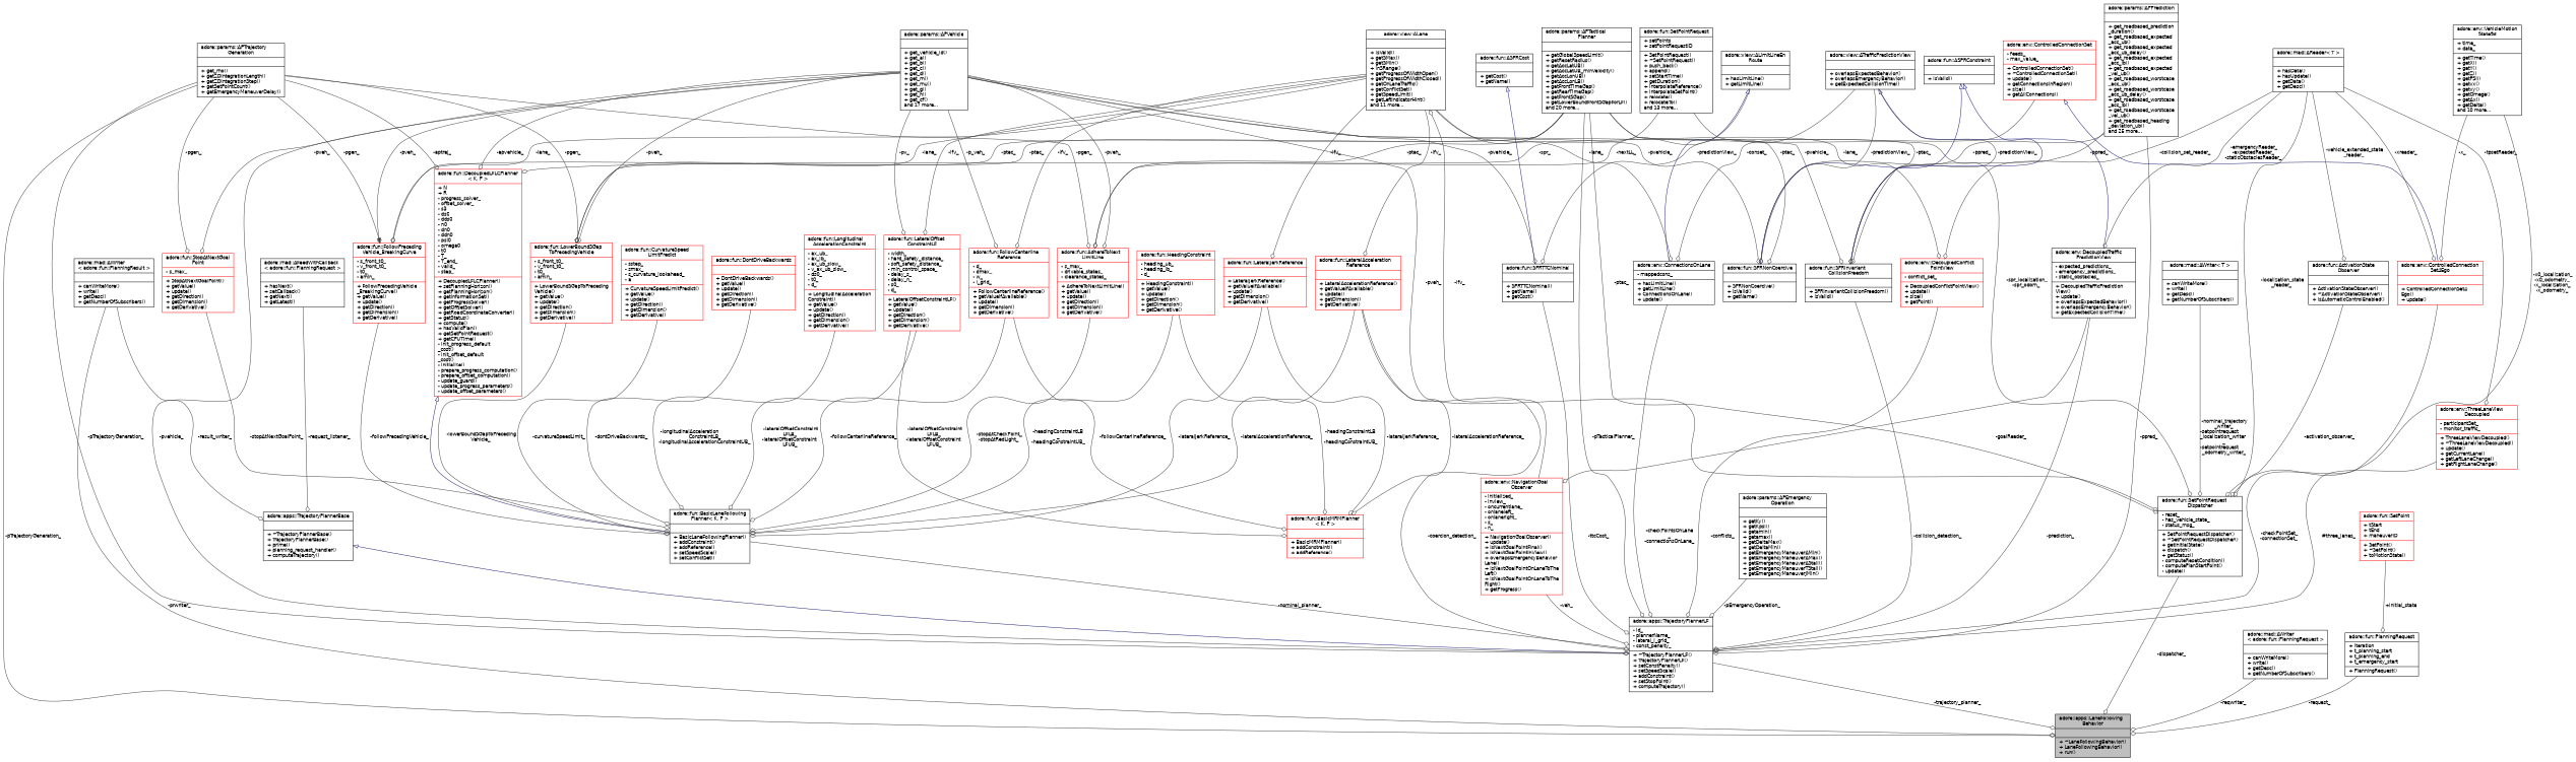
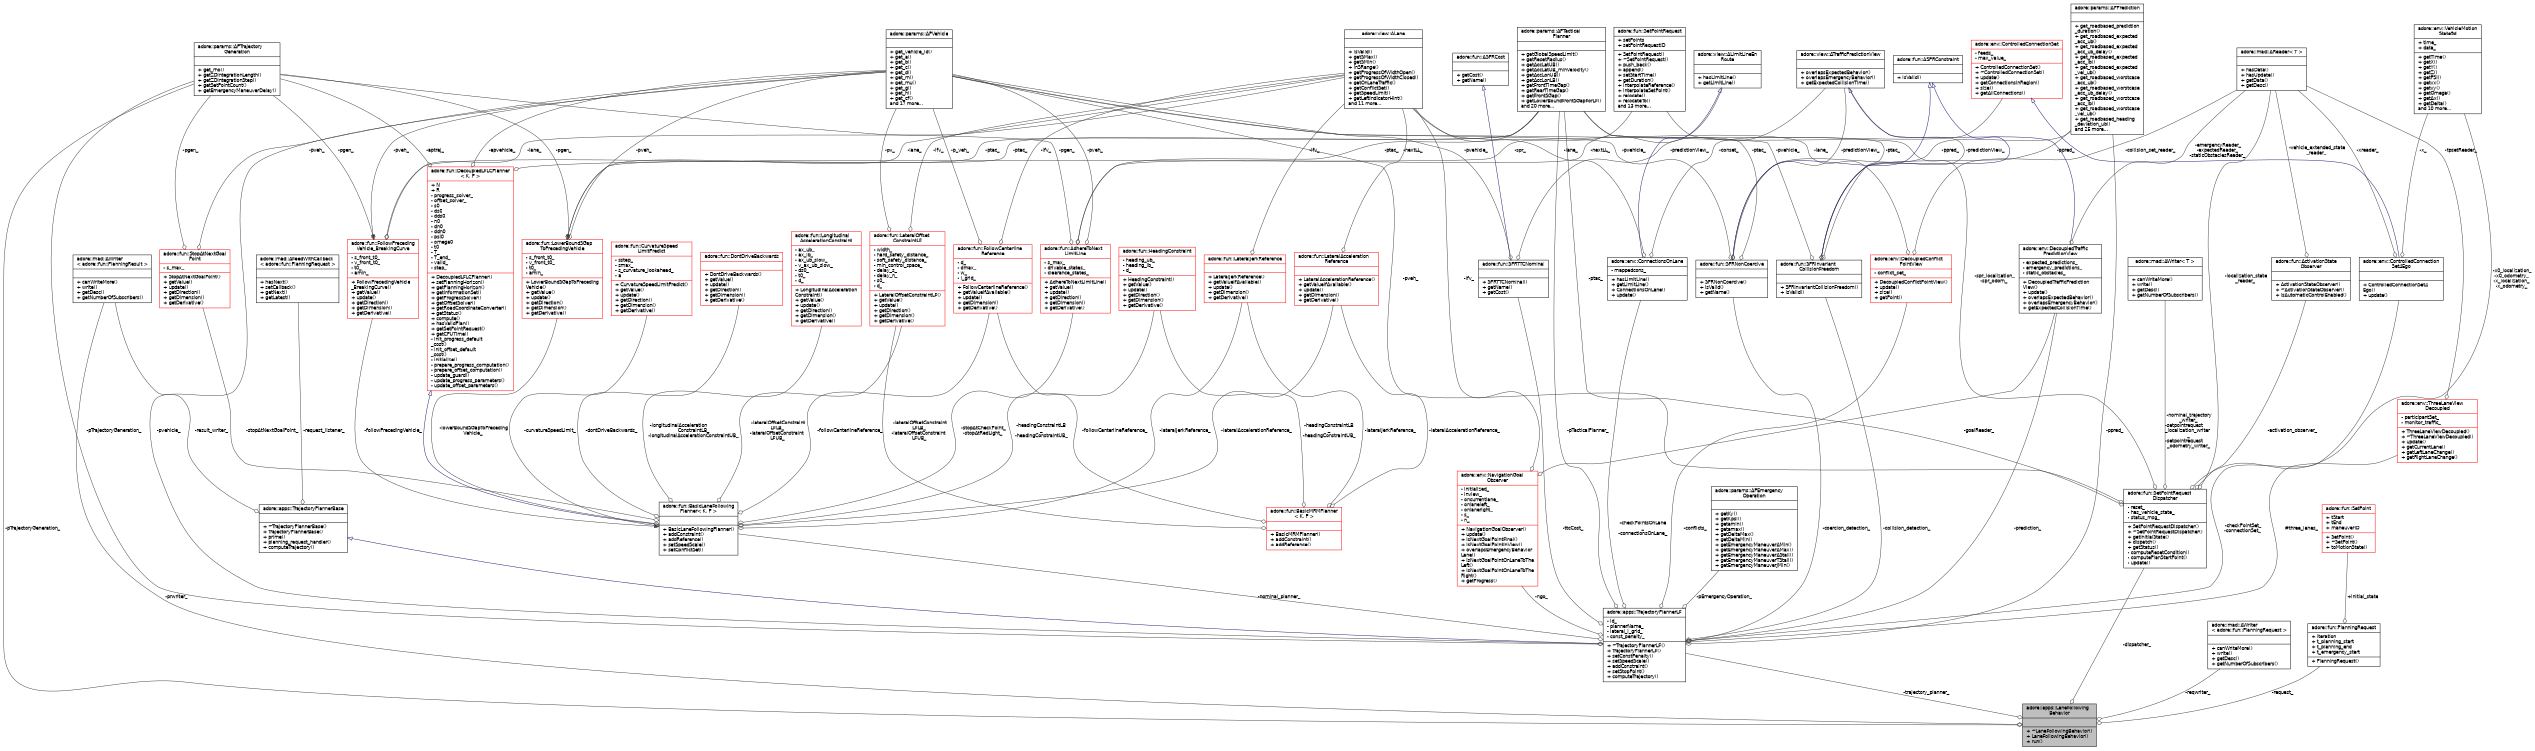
  digraph {
    node [color=black fillcolor=white fontname=Helvetica fontsize=10 shape=record style=filled]
    edge [arrowhead=odiamond color=grey25 fontname=Helvetica fontsize=10 labelfontname=Helvetica labelfontsize=10 style=solid]
    n1 [fillcolor=grey75 fontcolor=black height=0.2 label="{adore::apps::LaneFollowing\lBehavior\n||+ ~LaneFollowingBehavior()\l+ LaneFollowingBehavior()\l+ run()\l}" width=0.4]
    n2 [height=0.2 label="{adore::params::APTrajectory\lGeneration\n||+ get_rho()\l+ getZDIntegrationLength()\l+ getZDIntegrationStep()\l+ getSetPointCount()\l+ getEmergencyManeuverDelay()\l}" width=0.4]
    n3 [height=0.2 label="{adore::apps::TrajectoryPlannerLF\n|- id_\l- plannerName_\l- lateral_i_grid_\l- const_penalty_\l|+ ~TrajectoryPlannerLF()\l+ TrajectoryPlannerLF()\l+ setConstPenalty()\l+ setSpeedScale()\l+ addConstraint()\l+ setStopPoint()\l+ computeTrajectory()\l}" width=0.4]
-   n4 [color=red height=0.2 label="{adore::fun::DecoupledLFLCPlanner\l\< K, P \>\n|+ N\l+ R\l- progress_solver_\l- offset_solver_\l- s3\l- ds0\l- dds0\l- n0\l- dn0\l- ddn0\l- psi0\l- omega0\l- t0\l- T_\l- T_end_\l- valid_\l- step_\l|+ DecoupledLFLCPlanner()\l+ setPlanningHorizon()\l+ getPlanningHorizon()\l+ getInformationSet()\l+ getProgressSolver()\l+ getOffsetSolver()\l+ getRoadCoordinateConverter()\l+ getStatus()\l+ compute()\l+ hasValidPlan()\l+ getSetPointRequest()\l+ getCPUTime()\l- init_progress_default\l_cost()\l- init_offset_default\l_cost()\l- initialize()\l- prepare_progress_computation()\l- prepare_offset_computation()\l- update_guard()\l- update_progress_parameters()\l- update_offset_parameters()\l}" width=0.4]
+   n4 [color=red height=0.2 label="{adore::fun::DecoupledLFLCPlanner\l\< K, P \>\n|+ N\l+ R\l- progress_solver_\l- offset_solver_\l- s0\l- ds0\l- dds0\l- n0\l- dn0\l- ddn0\l- psi0\l- omega0\l- t0\l- T_\l- T_end_\l- valid_\l- step_\l|+ DecoupledLFLCPlanner()\l+ setPlanningHorizon()\l+ getPlanningHorizon()\l+ getInformationSet()\l+ getProgressSolver()\l+ getOffsetSolver()\l+ getRoadCoordinateConverter()\l+ getStatus()\l+ compute()\l+ hasValidPlan()\l+ getSetPointRequest()\l+ getCPUTime()\l- init_progress_default\l_cost()\l- init_offset_default\l_cost()\l- initialize()\l- prepare_progress_computation()\l- prepare_offset_computation()\l- update_guard()\l- update_progress_parameters()\l- update_offset_parameters()\l}" width=0.4]
    n5 [color=red height=0.2 label="{adore::fun::LowerBoundSGap\lToPrecedingVehicle\n|- s_front_t0_\l- v_front_t0_\l- t0_\l- amin_\l|+ LowerBoundSGapToPreceding\lVehicle()\l+ getValue()\l+ update()\l+ getDirection()\l+ getDimension()\l+ getDerivative()\l}" width=0.4]
    n6 [color=red height=0.2 label="{adore::fun::StopAtNextGoal\lPoint\n|- s_max_\l|+ StopAtNextGoalPoint()\l+ getValue()\l+ update()\l+ getDirection()\l+ getDimension()\l+ getDerivative()\l}" width=0.4]
    n7 [color=red height=0.2 label="{adore::fun::AdhereToNext\lLimitLine\n|- s_max_\l- drivable_states_\l- clearance_states_\l|+ AdhereToNextLimitLine()\l+ getValue()\l+ update()\l+ getDirection()\l+ getDimension()\l+ getDerivative()\l}" width=0.4]
    n8 [color=red height=0.2 label="{adore::fun::FollowPreceding\lVehicle_BreakingCurve\n|- s_front_t0_\l- v_front_t0_\l- t0_\l- amin_\l|+ FollowPrecedingVehicle\l_BreakingCurve()\l+ getValue()\l+ update()\l+ getDirection()\l+ getDimension()\l+ getDerivative()\l}" width=0.4]
    n9 [height=0.2 label="{adore::fun::BasicLaneFollowing\lPlanner\< K, P \>\n||+ BasicLaneFollowingPlanner()\l+ addConstraint()\l+ addReference()\l+ setSpeedScale()\l+ setConflictSet()\l}" width=0.4]
    n10 [height=0.2 label="{adore::apps::TrajectoryPlannerBase\n||+ ~TrajectoryPlannerBase()\l+ TrajectoryPlannerBase()\l+ prime()\l+ planning_request_handler()\l+ computeTrajectory()\l}" width=0.4]
    n11 [height=0.2 label="{adore::mad::AFeedWithCallback\l\< adore::fun::PlanningRequest \>\n||+ hasNext()\l+ setCallback()\l+ getNext()\l+ getLatest()\l}" width=0.4]
    n12 [height=0.2 label="{adore::mad::AWriter\l\< adore::fun::PlanningResult \>\n||+ canWriteMore()\l+ write()\l+ getDesc()\l+ getNumberOfSubscribers()\l}" width=0.4]
    n13 [height=0.2 label="{adore::fun::SPRTTCNominal\n||+ SPRTTCNominal()\l+ getName()\l+ getCost()\l}" width=0.4]
    n14 [height=0.2 label="{adore::fun::ASPRCost\n||+ getCost()\l+ getName()\l}" width=0.4]
    n15 [height=0.2 label="{adore::params::APVehicle\n||+ get_vehicle_id()\l+ get_a()\l+ get_b()\l+ get_c()\l+ get_d()\l+ get_m()\l+ get_mu()\l+ get_g()\l+ get_h()\l+ get_cf()\land 17 more...\l}" width=0.4]
    n16 [height=0.2 label="{adore::fun::SPRInvariant\lCollisionFreedom\n||+ SPRInvariantCollisionFreedom()\l+ isValid()\l}" width=0.4]
    n17 [color=red height=0.2 label="{adore::fun::FollowCenterline\lReference\n|- d_\l- dmax_\l- w_\l- i_grid_\l|+ FollowCenterlineReference()\l+ getValueIfAvailable()\l+ update()\l+ getDimension()\l+ getDerivative()\l}" width=0.4]
    n18 [color=red height=0.2 label="{adore::fun::LateralOffset\lConstraintLF\n|- width_\l- hard_safety_distance_\l- soft_safety_distance_\l- min_control_space_\l- delay_s_\l- delay_n_\l- s0_\l- d_\l|+ LateralOffsetConstraintLF()\l+ getValue()\l+ update()\l+ getDirection()\l+ getDimension()\l+ getDerivative()\l}" width=0.4]
    n19 [height=0.2 label="{adore::fun::SPRNonCoercive\n||+ SPRNonCoercive()\l+ isValid()\l+ getName()\l}" width=0.4]
    n20 [height=0.2 label="{adore::fun::SetPointRequest\lDispatcher\n|- reset_\l- has_vehicle_state_\l- status_msg_\l|+ SetPointRequestDispatcher()\l+ ~SetPointRequestDispatcher()\l+ getInitialState()\l+ dispatch()\l+ getStatus()\l- computeResetCondition()\l- computePlanStartPoint()\l- update()\l}" width=0.4]
    n21 [color=red height=0.2 label="{adore::fun::BasicMRMPlanner\l\< K, P \>\n||+ BasicMRMPlanner()\l+ addConstraint()\l+ addReference()\l}" width=0.4]
    n22 [height=0.2 label="{adore::view::ATrafficPredictionView\n||+ overlapsExpectedBehavior()\l+ overlapsEmergencyBehavior()\l+ getExpectedCollisionTime()\l}" width=0.4]
    n23 [height=0.2 label="{adore::env::DecoupledTraffic\lPredictionView\n|- expected_predictions_\l- emergency_predictions_\l- static_obstacles_\l|+ DecoupledTrafficPrediction\lView()\l+ update()\l+ overlapsExpectedBehavior()\l+ overlapsEmergencyBehavior()\l+ getExpectedCollisionTime()\l}" width=0.4]
    n24 [color=red height=0.2 label="{adore::env::NavigationGoal\lObserver\n|- initialized_\l- inview_\l- oncurrentlane_\l- onlaneleft_\l- onlaneright_\l- s_\l- n_\l|+ NavigationGoalObserver()\l+ update()\l+ isNextGoalPointFinal()\l+ isNextGoalPointInView()\l+ overlapsEmergencyBehavior\lLane()\l+ isNextGoalPointOnLaneToThe\lLeft()\l+ isNextGoalPointOnLaneToThe\lRight()\l+ getProgress()\l}" width=0.4]
    n25 [height=0.2 label="{adore::params::APPrediction\n||+ get_roadbased_prediction\l_duration()\l+ get_roadbased_expected\l_acc_ub()\l+ get_roadbased_expected\l_acc_ub_delay()\l+ get_roadbased_expected\l_acc_lb()\l+ get_roadbased_expected\l_vel_ub()\l+ get_roadbased_worstcase\l_acc_ub()\l+ get_roadbased_worstcase\l_acc_ub_delay()\l+ get_roadbased_worstcase\l_acc_lb()\l+ get_roadbased_worstcase\l_vel_ub()\l+ get_roadbased_heading\l_deviation_ub()\land 25 more...\l}" width=0.4]
    n26 [height=0.2 label="{adore::fun::ASPRConstraint\n||+ isValid()\l}" width=0.4]
    n27 [height=0.2 label="{adore::params::APTactical\lPlanner\n||+ getGlobalSpeedLimit()\l+ getResetRadius()\l+ getAccLatUB()\l+ getAccLatUB_minVelocity()\l+ getAccLonUB()\l+ getAccLonLB()\l+ getFrontTimeGap()\l+ getRearTimeGap()\l+ getFrontSGap()\l+ getLowerBoundFrontSGapForLF()\land 20 more...\l}" width=0.4]
    n28 [height=0.2 label="{adore::params::APEmergency\lOperation\n||+ getKy()\l+ getKpsi()\l+ getamin()\l+ getamax()\l+ getDeltaMax()\l+ getDeltaMin()\l+ getEmergencyManeuverAMin()\l+ getEmergencyManeuverAMax()\l+ getEmergencyManeuverAStall()\l+ getEmergencyManeuverTStall()\l+ getEmergencyManeuverJMin()\l}" width=0.4]
    n29 [height=0.2 label="{adore::env::ConnectionsOnLane\n|- mappedcons_\l|+ hasLimitLine()\l+ getLimitLine()\l+ ConnectionsOnLane()\l+ update()\l}" width=0.4]
    n30 [height=0.2 label="{adore::view::ALimitLineEn\lRoute\n||+ hasLimitLine()\l+ getLimitLine()\l}" width=0.4]
    n31 [height=0.2 label="{adore::view::ALane\n||+ isValid()\l+ getSMax()\l+ getSMin()\l+ inSRange()\l+ getProgressOfWidthOpen()\l+ getProgressOfWidthClosed()\l+ getOnLaneTraffic()\l+ getConflictSet()\l+ getSpeedLimit()\l+ getLeftIndicatorHint()\land 11 more...\l}" width=0.4]
    n32 [color=red height=0.2 label="{adore::fun::LateralJerkReference\n||+ LateralJerkReference()\l+ getValueIfAvailable()\l+ update()\l+ getDimension()\l+ getDerivative()\l}" width=0.4]
    n33 [color=red height=0.2 label="{adore::fun::LateralAcceleration\lReference\n||+ LateralAccelerationReference()\l+ getValueIfAvailable()\l+ update()\l+ getDimension()\l+ getDerivative()\l}" width=0.4]
    n34 [color=red height=0.2 label="{adore::env::DecoupledConflict\lPointView\n|- conflict_set_\l|+ DecoupledConflictPointView()\l+ update()\l+ size()\l+ getPoint()\l}" width=0.4]
    n35 [color=red height=0.2 label="{adore::env::ControlledConnectionSet\n|- feeds_\l- max_value_\l|+ ControlledConnectionSet()\l+ ~ControlledConnectionSet()\l+ update()\l+ getConnectionsInRegion()\l+ size()\l+ getAllConnections()\l}" width=0.4]
-   n36 [color=red height=0.2 label="{adore::env::ControlledConnection\lSet4Ego\n||+ ControlledConnectionSet4\lEgo()\l+ update()\l}" width=0.4]
+   n36 [height=0.2 label="{adore::env::ControlledConnection\lSet4Ego\n||+ ControlledConnectionSet4\lEgo()\l+ update()\l}" width=0.4]
    n37 [height=0.2 label="{adore::fun::SetPointRequest\n|+ setPoints\l+ setPointRequestID\l|+ SetPointRequest()\l+ ~SetPointRequest()\l+ push_back()\l+ append()\l+ setStartTime()\l+ getDuration()\l+ interpolateReference()\l+ interpolateSetPoint()\l+ relocate()\l+ relocateTo()\land 13 more...\l}" width=0.4]
    n38 [color=red height=0.2 label="{adore::fun::HeadingConstraint\n|- heading_ub_\l- heading_lb_\l- d_\l|+ HeadingConstraint()\l+ getValue()\l+ update()\l+ getDirection()\l+ getDimension()\l+ getDerivative()\l}" width=0.4]
    n39 [color=red height=0.2 label="{adore::fun::CurvatureSpeed\lLimitPredict\n|- sstep_\l- smax_\l- s_curvature_lookahead_\l- a\l|+ CurvatureSpeedLimitPredict()\l+ getValue()\l+ update()\l+ getDirection()\l+ getDimension()\l+ getDerivative()\l}" width=0.4]
    n40 [color=red height=0.2 label="{adore::fun::DontDriveBackwards\n||+ DontDriveBackwards()\l+ getValue()\l+ update()\l+ getDirection()\l+ getDimension()\l+ getDerivative()\l}" width=0.4]
    n41 [color=red height=0.2 label="{adore::fun::Longitudinal\lAccelerationConstraint\n|- ax_ub_\l- ax_lb_\l- ax_ub_slow_\l- v_ax_ub_slow_\l- ds0_\l- t0_\l- d_\l|+ LongitudinalAcceleration\lConstraint()\l+ getValue()\l+ update()\l+ getDirection()\l+ getDimension()\l+ getDerivative()\l}" width=0.4]
    n42 [height=0.2 label="{adore::mad::AReader\< T \>\n||+ hasData()\l+ hasUpdate()\l+ getData()\l+ getDesc()\l}" width=0.4]
    n43 [color=red height=0.2 label="{adore::env::ThreeLaneView\lDecoupled\n|- participantSet_\l- monitor_traffic_\l|+ ThreeLaneViewDecoupled()\l+ ~ThreeLaneViewDecoupled()\l+ update()\l+ getCurrentLane()\l+ getLeftLaneChange()\l+ getRightLaneChange()\l}" width=0.4]
    n44 [height=0.2 label="{adore::fun::ActivationState\lObserver\n||+ ActivationStateObserver()\l+ ~ActivationStateObserver()\l+ isAutomaticControlEnabled()\l}" width=0.4]
    n45 [height=0.2 label="{adore::env::VehicleMotion\lState9d\n|+ time_\l+ data_\l|+ getTime()\l+ getX()\l+ getY()\l+ getZ()\l+ getPSI()\l+ getvx()\l+ getvy()\l+ getOmega()\l+ getAx()\l+ getDelta()\land 10 more...\l}" width=0.4]
    n46 [height=0.2 label="{adore::mad::AWriter\l\< adore::fun::PlanningRequest \>\n||+ canWriteMore()\l+ write()\l+ getDesc()\l+ getNumberOfSubscribers()\l}" width=0.4]
    n47 [height=0.2 label="{adore::mad::AWriter\< T \>\n||+ canWriteMore()\l+ write()\l+ getDesc()\l+ getNumberOfSubscribers()\l}" width=0.4]
    n48 [height=0.2 label="{adore::fun::PlanningRequest\n|+ iteration\l+ t_planning_start\l+ t_planning_end\l+ t_emergency_start\l|+ PlanningRequest()\l}" width=0.4]
    n49 [color=red height=0.2 label="{adore::fun::SetPoint\n|+ tStart\l+ tEnd\l+ maneuverID\l|+ SetPoint()\l+ ~SetPoint()\l+ toMotionState()\l}" width=0.4]
    n2 -> n1 [label=" -pTrajectoryGeneration_"]
    n2 -> n3 [label=" -pTrajectoryGeneration_"]
    n2 -> n4 [label=" -aptraj_"]
-   n2 -> n5 [label=" -pgen_"]
+   n2 -> n5 [arrowhead=normal label=" -pgen_"]
    n2 -> n6 [label=" -pgen_"]
    n2 -> n7 [label=" -pgen_"]
    n2 -> n8 [label=" -pgen_"]
    n3 -> n1 [label=" -trajectory_planner_"]
    n4 -> n9 [arrowtail=onormal color=midnightblue dir=back arrowhead=""]
    n5 -> n9 [label=" -lowerBoundSGapToPreceding\lVehicle_"]
    n6 -> n9 [label=" -stopAtNextGoalPoint_"]
    n7 -> n9 [label=" -stopAtCheckPoint_\n-stopAtRedLight_"]
-   n8 -> n9 [label=" -followPrecedingVehicle_"]
+   n8 -> n9 [arrowhead=normal label=" -followPrecedingVehicle_"]
    n9 -> n3 [label=" -nominal_planner_"]
    n10 -> n3 [arrowtail=onormal color=midnightblue dir=back arrowhead=""]
    n11 -> n10 [label=" -request_listener_"]
    n12 -> n1 [label=" -prwriter_"]
    n12 -> n10 [label=" -result_writer_"]
    n13 -> n3 [label=" -ttcCost_"]
    n14 -> n13 [arrowtail=onormal color=midnightblue dir=back arrowhead=""]
    n15 -> n3 [label=" -pvehicle_"]
    n15 -> n4 [label=" -apvehicle_"]
    n15 -> n5 [label=" -pveh_"]
    n15 -> n6 [label=" -pveh_"]
    n15 -> n7 [label=" -pveh_"]
    n15 -> n8 [arrowhead=normal label=" -pveh_"]
    n15 -> n13 [label=" -pvehicle_"]
    n15 -> n16 [label=" -pvehicle_"]
    n15 -> n17 [label=" -p_veh_"]
    n15 -> n18 [label=" -pv_"]
    n15 -> n19 [label=" -pvehicle_"]
    n15 -> n20 [label=" -pveh_"]
    n16 -> n3 [label=" -collision_detection_"]
    n17 -> n9 [label=" -followCenterlineReference_"]
    n17 -> n21 [label=" -followCenterlineReference_"]
    n18 -> n9 [label=" -lateralOffsetConstraint\lLFLB_\n-lateralOffsetConstraint\lLFUB_"]
    n18 -> n21 [label=" -lateralOffsetConstraint\lLFLB_\n-lateralOffsetConstraint\lLFUB_"]
-   n33 -> n3 [label=" -coercion_detection_"]
+   n19 -> n3 [label=" -coercion_detection_"]
    n20 -> n1 [label=" -dispatcher_"]
    n22 -> n13 [label=" -predictionView_"]
    n22 -> n16 [label=" -predictionView_"]
    n22 -> n19 [label=" -predictionView_"]
    n22 -> n23 [arrowtail=onormal color=midnightblue dir=back arrowhead=""]
    n23 -> n3 [label=" -prediction_"]
    n23 -> n24 [label=" -goalReader_"]
-   n24 -> n3 [label=" -veh_"]
+   n24 -> n3 [label=" -ngo_"]
    n25 -> n3 [label=" -ppred_"]
    n25 -> n16 [label=" -ppred_"]
    n25 -> n19 [label=" -ppred_"]
    n26 -> n16 [arrowtail=onormal color=midnightblue dir=back arrowhead=""]
    n26 -> n19 [arrowtail=onormal color=midnightblue dir=back arrowhead=""]
    n27 -> n3 [label=" -pTacticalPlanner_"]
    n27 -> n5 [label=" -ptac_"]
    n27 -> n7 [label=" -ptac_"]
    n27 -> n8 [label=" -ptac_"]
    n27 -> n16 [label=" -ptac_"]
    n27 -> n19 [label=" -ptac_"]
    n27 -> n20 [label=" -ptac_"]
    n28 -> n3 [label=" -pEmergencyOperation_"]
    n29 -> n3 [label=" -checkPointsOnLane\l_\n-connectionsOnLane_"]
    n30 -> n7 [label=" -nextLL_"]
    n30 -> n29 [arrowtail=onormal color=midnightblue dir=back arrowhead=""]
    n31 -> n5 [label=" -lane_"]
    n31 -> n8 [label=" -lane_"]
    n31 -> n17 [label=" -lfv_"]
    n31 -> n18 [label=" -lfv_"]
-   n24 -> n31 [label=" -lfv_"]
+   n31 -> n24 [label=" -lfv_"]
    n31 -> n29 [label=" -lane_"]
    n31 -> n32 [label=" -lfv_"]
-   n31 -> n33 [label=" -lfv_"]
+   n31 -> n33 [label=" -nextLL_"]
    n31 -> n34 [label=" -lane_"]
    n32 -> n9 [label=" -lateralJerkReference_"]
    n32 -> n21 [label=" -lateralJerkReference_"]
    n33 -> n9 [label=" -lateralAccelerationReference_"]
    n33 -> n21 [label=" -lateralAccelerationReference_"]
    n34 -> n3 [label=" -conflicts_"]
    n35 -> n29 [label=" -conset_"]
    n35 -> n36 [arrowtail=onormal color=midnightblue dir=back arrowhead=""]
    n36 -> n3 [label=" -checkPointSet_\n-connectionSet_"]
    n37 -> n4 [label=" -spr_"]
    n37 -> n20 [label=" -spr_localization_\n-spr_odom_"]
    n38 -> n9 [label=" -headingConstraintLB\l_\n-headingConstraintUB_"]
    n38 -> n21 [label=" -headingConstraintLB\l_\n-headingConstraintUB_"]
    n39 -> n9 [label=" -curvatureSpeedLimit_"]
    n40 -> n9 [label=" -dontDriveBackwards_"]
    n41 -> n9 [label=" -longitudinalAcceleration\lConstraintLB_\n-longitudinalAccelerationConstraintUB_"]
    n42 -> n20 [label=" -localization_state\l_reader_"]
    n42 -> n23 [label=" -emergencyReader_\n-expectedReader_\n-staticObstaclesReader_"]
    n42 -> n34 [label=" -collision_set_reader_"]
    n42 -> n36 [label=" -xreader_"]
    n42 -> n43 [label=" -tpsetReader_"]
    n42 -> n44 [label=" -vehicle_extended_state\l_reader_"]
    n43 -> n3 [label=" #three_lanes_"]
    n44 -> n20 [label=" -activation_observer_"]
    n45 -> n20 [label=" -x0_localization_\n-x0_odometry_\n-x_localization_\n-x_odometry_"]
    n45 -> n36 [label=" -x_"]
    n46 -> n1 [label=" -reqwriter_"]
    n47 -> n20 [label=" -nominal_trajectory\l_writer_\n-setpointrequest\l_localization_writer\l_\n-setpointrequest\l_odometry_writer_"]
    n48 -> n1 [label=" -request_"]
    n49 -> n48 [label=" +initial_state"]
  }
